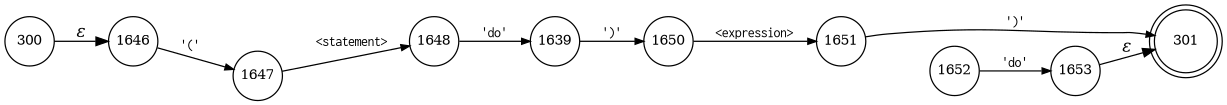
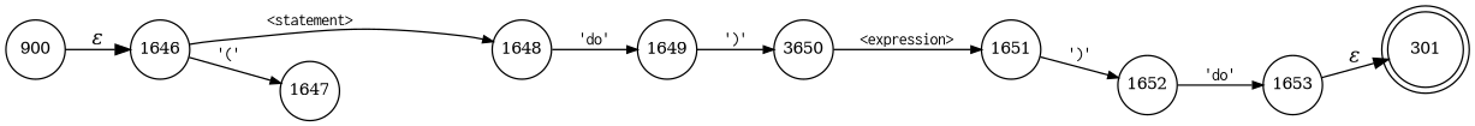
  digraph {
    rankdir=LR
    node [fixedsize=true fontsize=11 shape=circle peripheries=1]
    edge [arrowhead=normal arrowsize=.7 fontname=Courier fontsize=11]
    n1 [label=301 shape=doublecircle width=.6 peripheries=""]
    n2 [label=1648 width=.55]
-   n3 [label=1639 width=.55]
-   n4 [label=1650 width=.55]
+   n3 [label=1649 width=.55]
+   n4 [label=3650 width=.55]
    n5 [label=1651 width=.55]
    n6 [label=1652 width=.55]
    n7 [label=1653 width=.55]
-   n8 [label=300 width=.55]
+   n8 [label=900 width=.55]
    n9 [label=1646 width=.55]
    n10 [label=1647 width=.55]
    n2 -> n3 [label="'do'"]
    n3 -> n4 [label="')'"]
    n4 -> n5 [label="<expression>"]
-   n5 -> n1 [label="')'"]
+   n5 -> n6 [label="')'"]
    n6 -> n7 [label="'do'"]
    n7 -> n1 [fontname="Times-Italic" label="&epsilon;" arrowhead="" arrowsize="" fontsize=""]
    n8 -> n9 [fontname="Times-Italic" label="&epsilon;" arrowhead="" arrowsize="" fontsize=""]
    n9 -> n10 [label="'('"]
-   n10 -> n2 [label="<statement>"]
+   n9 -> n2 [label="<statement>"]
  }
